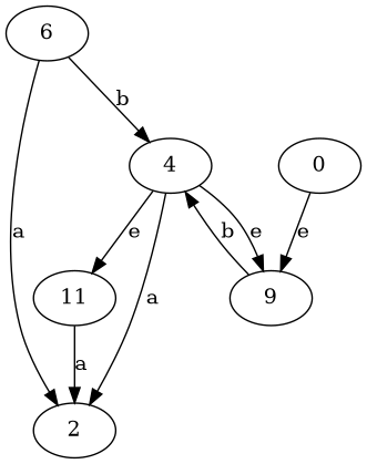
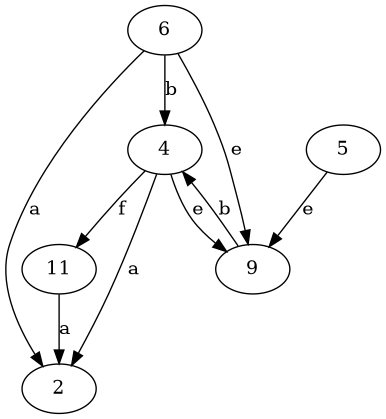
  strict digraph {
    6
    2
    4
    9
    11
-   0
+   0 [label=5]
    6 -> 2 [label=a]
    6 -> 4 [label=b]
+   6 -> 9 [label=e]
    4 -> 2 [label=a]
    4 -> 9 [label=e]
-   4 -> 11 [label=e]
+   4 -> 11 [label=f]
    9 -> 4 [label=b]
    11 -> 2 [label=a]
    0 -> 9 [label=e]
  }
